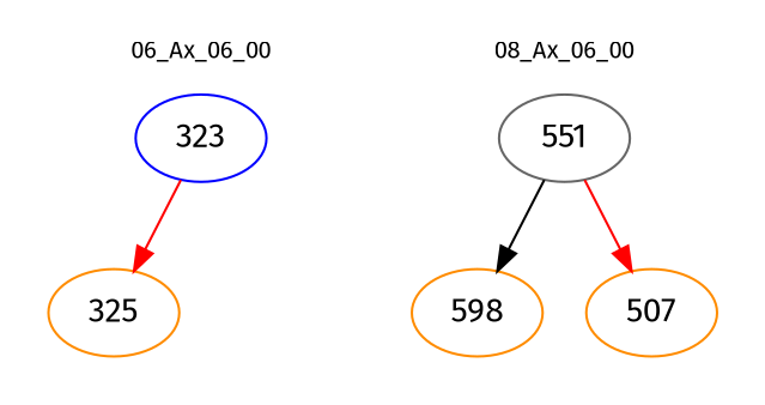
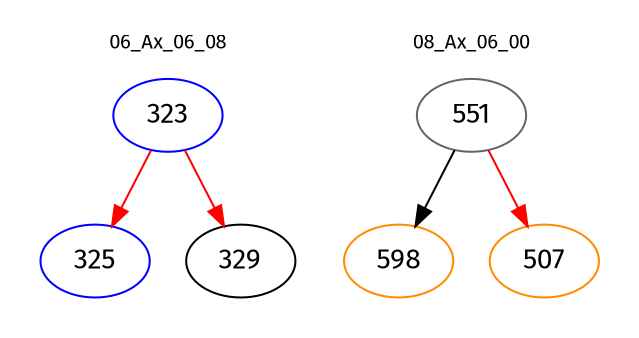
  digraph {
    fontname="Fira Sans"
    node [color=blue fontname="Fira Sans"]
    edge [color=red fontname="Fira Sans"]
    n1 [label=323]
-   n2 [color=darkorange label=325]
+   n2 [label=325]
+   n3 [color=black label=329]
    n4 [color=gray40 label=551]
    n5 [color=darkorange label=598]
    n6 [color=darkorange label=507]
    subgraph cluster_1 {
      color=white
      fontsize=10
-     label="06_Ax_06_00"
+     label="06_Ax_06_08"
      n1
      n2
+     n3
    }
    subgraph cluster_2 {
      color=white
      fontsize=10
      label="08_Ax_06_00"
      n4
      n5
      n6
    }
    n1 -> n2
+   n1 -> n3
    n4 -> n5 [color=black]
    n4 -> n6
  }
